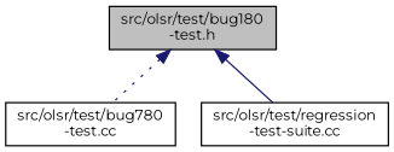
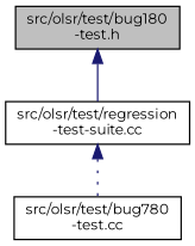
  digraph {
    fontname=Montserrat
    node [color=black fillcolor=white fontname=Montserrat fontsize=10 shape=record style=filled]
    edge [color=midnightblue dir=back fontname=Montserrat fontsize=10 labelfontname=Helvetica labelfontsize=10]
    n1 [fillcolor=grey75 fontcolor=black height=0.2 label="src/olsr/test/bug180\l-test.h" width=0.4]
    n2 [height=0.2 label="src/olsr/test/bug780\l-test.cc" width=0.4]
    n3 [height=0.2 label="src/olsr/test/regression\l-test-suite.cc" width=0.4]
-   n1 -> n2 [style=dotted]
+   n3 -> n2 [style=dotted]
    n1 -> n3 [style=solid]
  }
